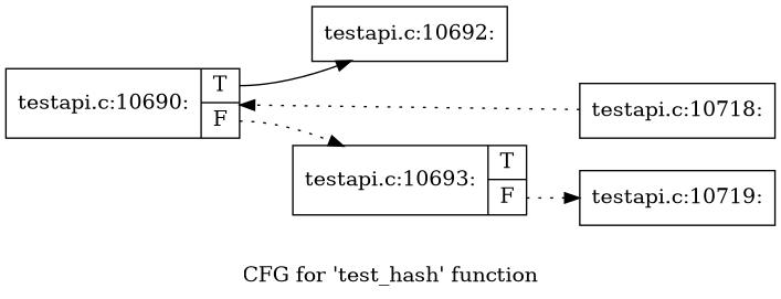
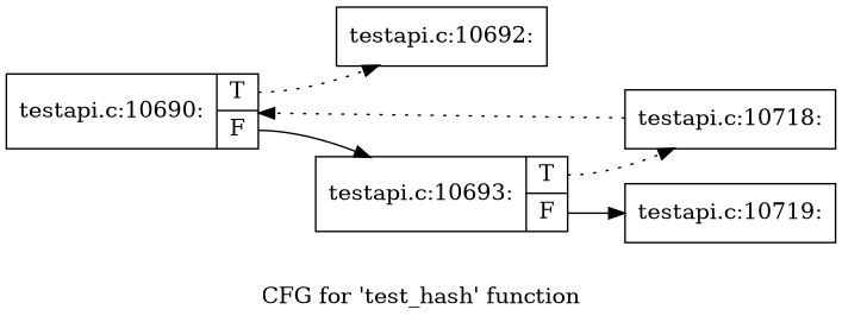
  digraph {
    label="CFG for 'test_hash' function"
    rankdir=LR
    node [shape=record]
    edge [style=dotted tailport=s0]
    n1 [label="{testapi.c:10690:|{<s0>T|<s1>F}}"]
    n2 [label="{testapi.c:10692:}"]
    n3 [label="{testapi.c:10693:|{<s0>T|<s1>F}}"]
    n4 [label="{testapi.c:10718:}"]
    n5 [label="{testapi.c:10719:}"]
-   n1 -> n2 [style=solid]
-   n1 -> n3 [tailport=s1]
-   n3 -> n5 [tailport=s1]
+   n1 -> n2
+   n1 -> n3 [style=solid tailport=s1]
+   n3 -> n4
+   n3 -> n5 [style=solid tailport=s1]
    n4 -> n1 [tailport=""]
  }
